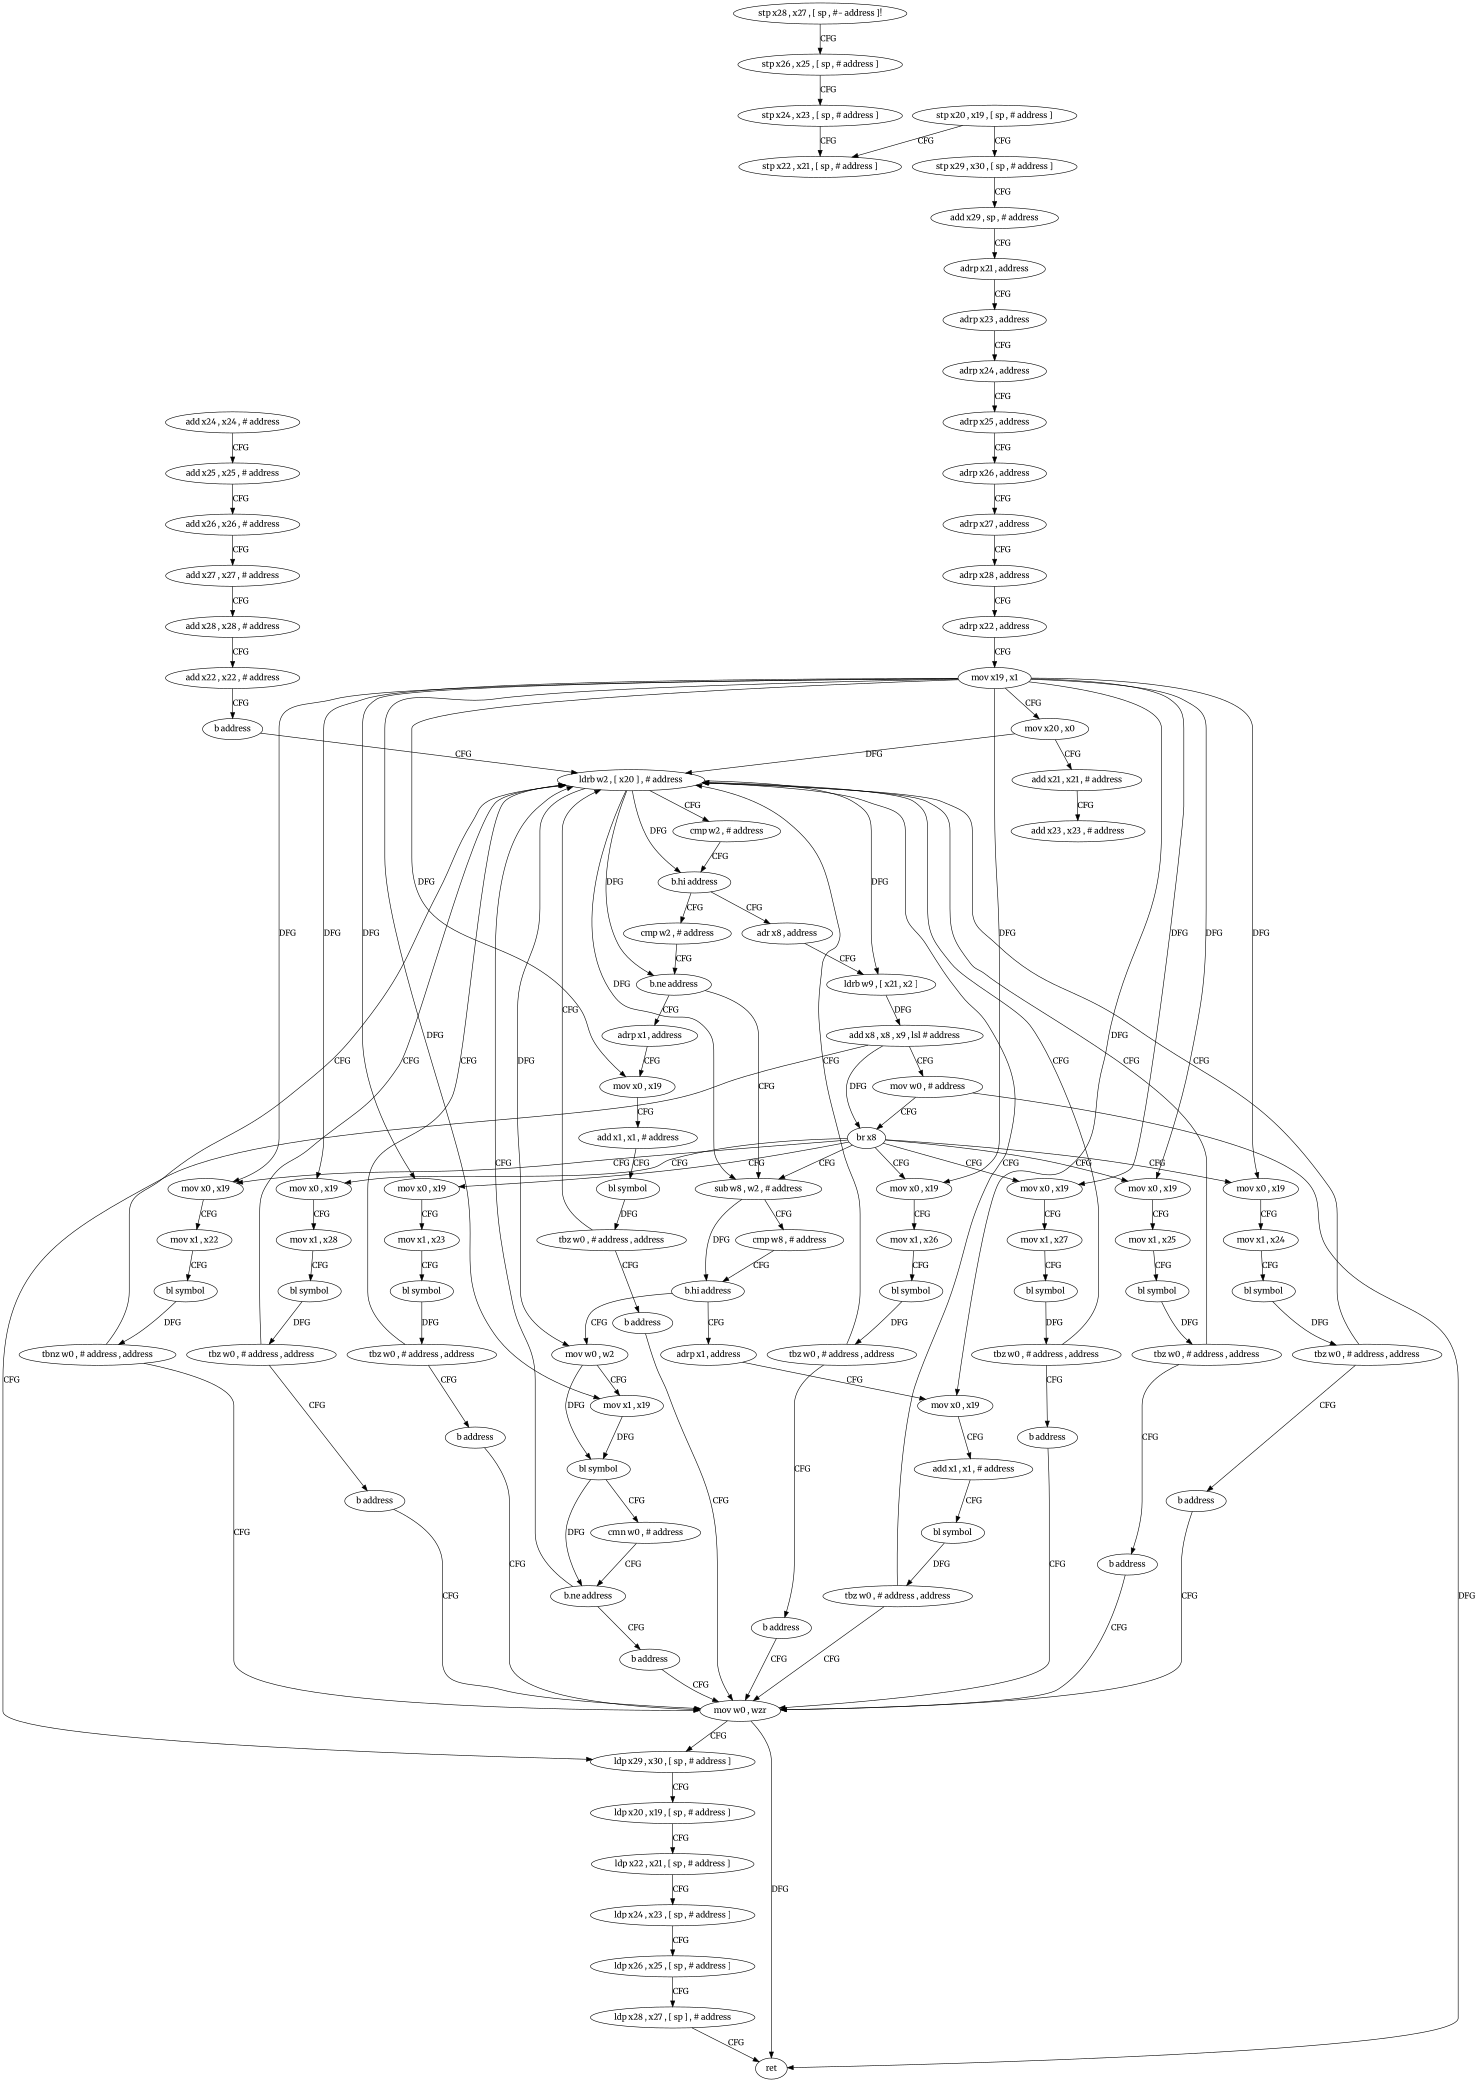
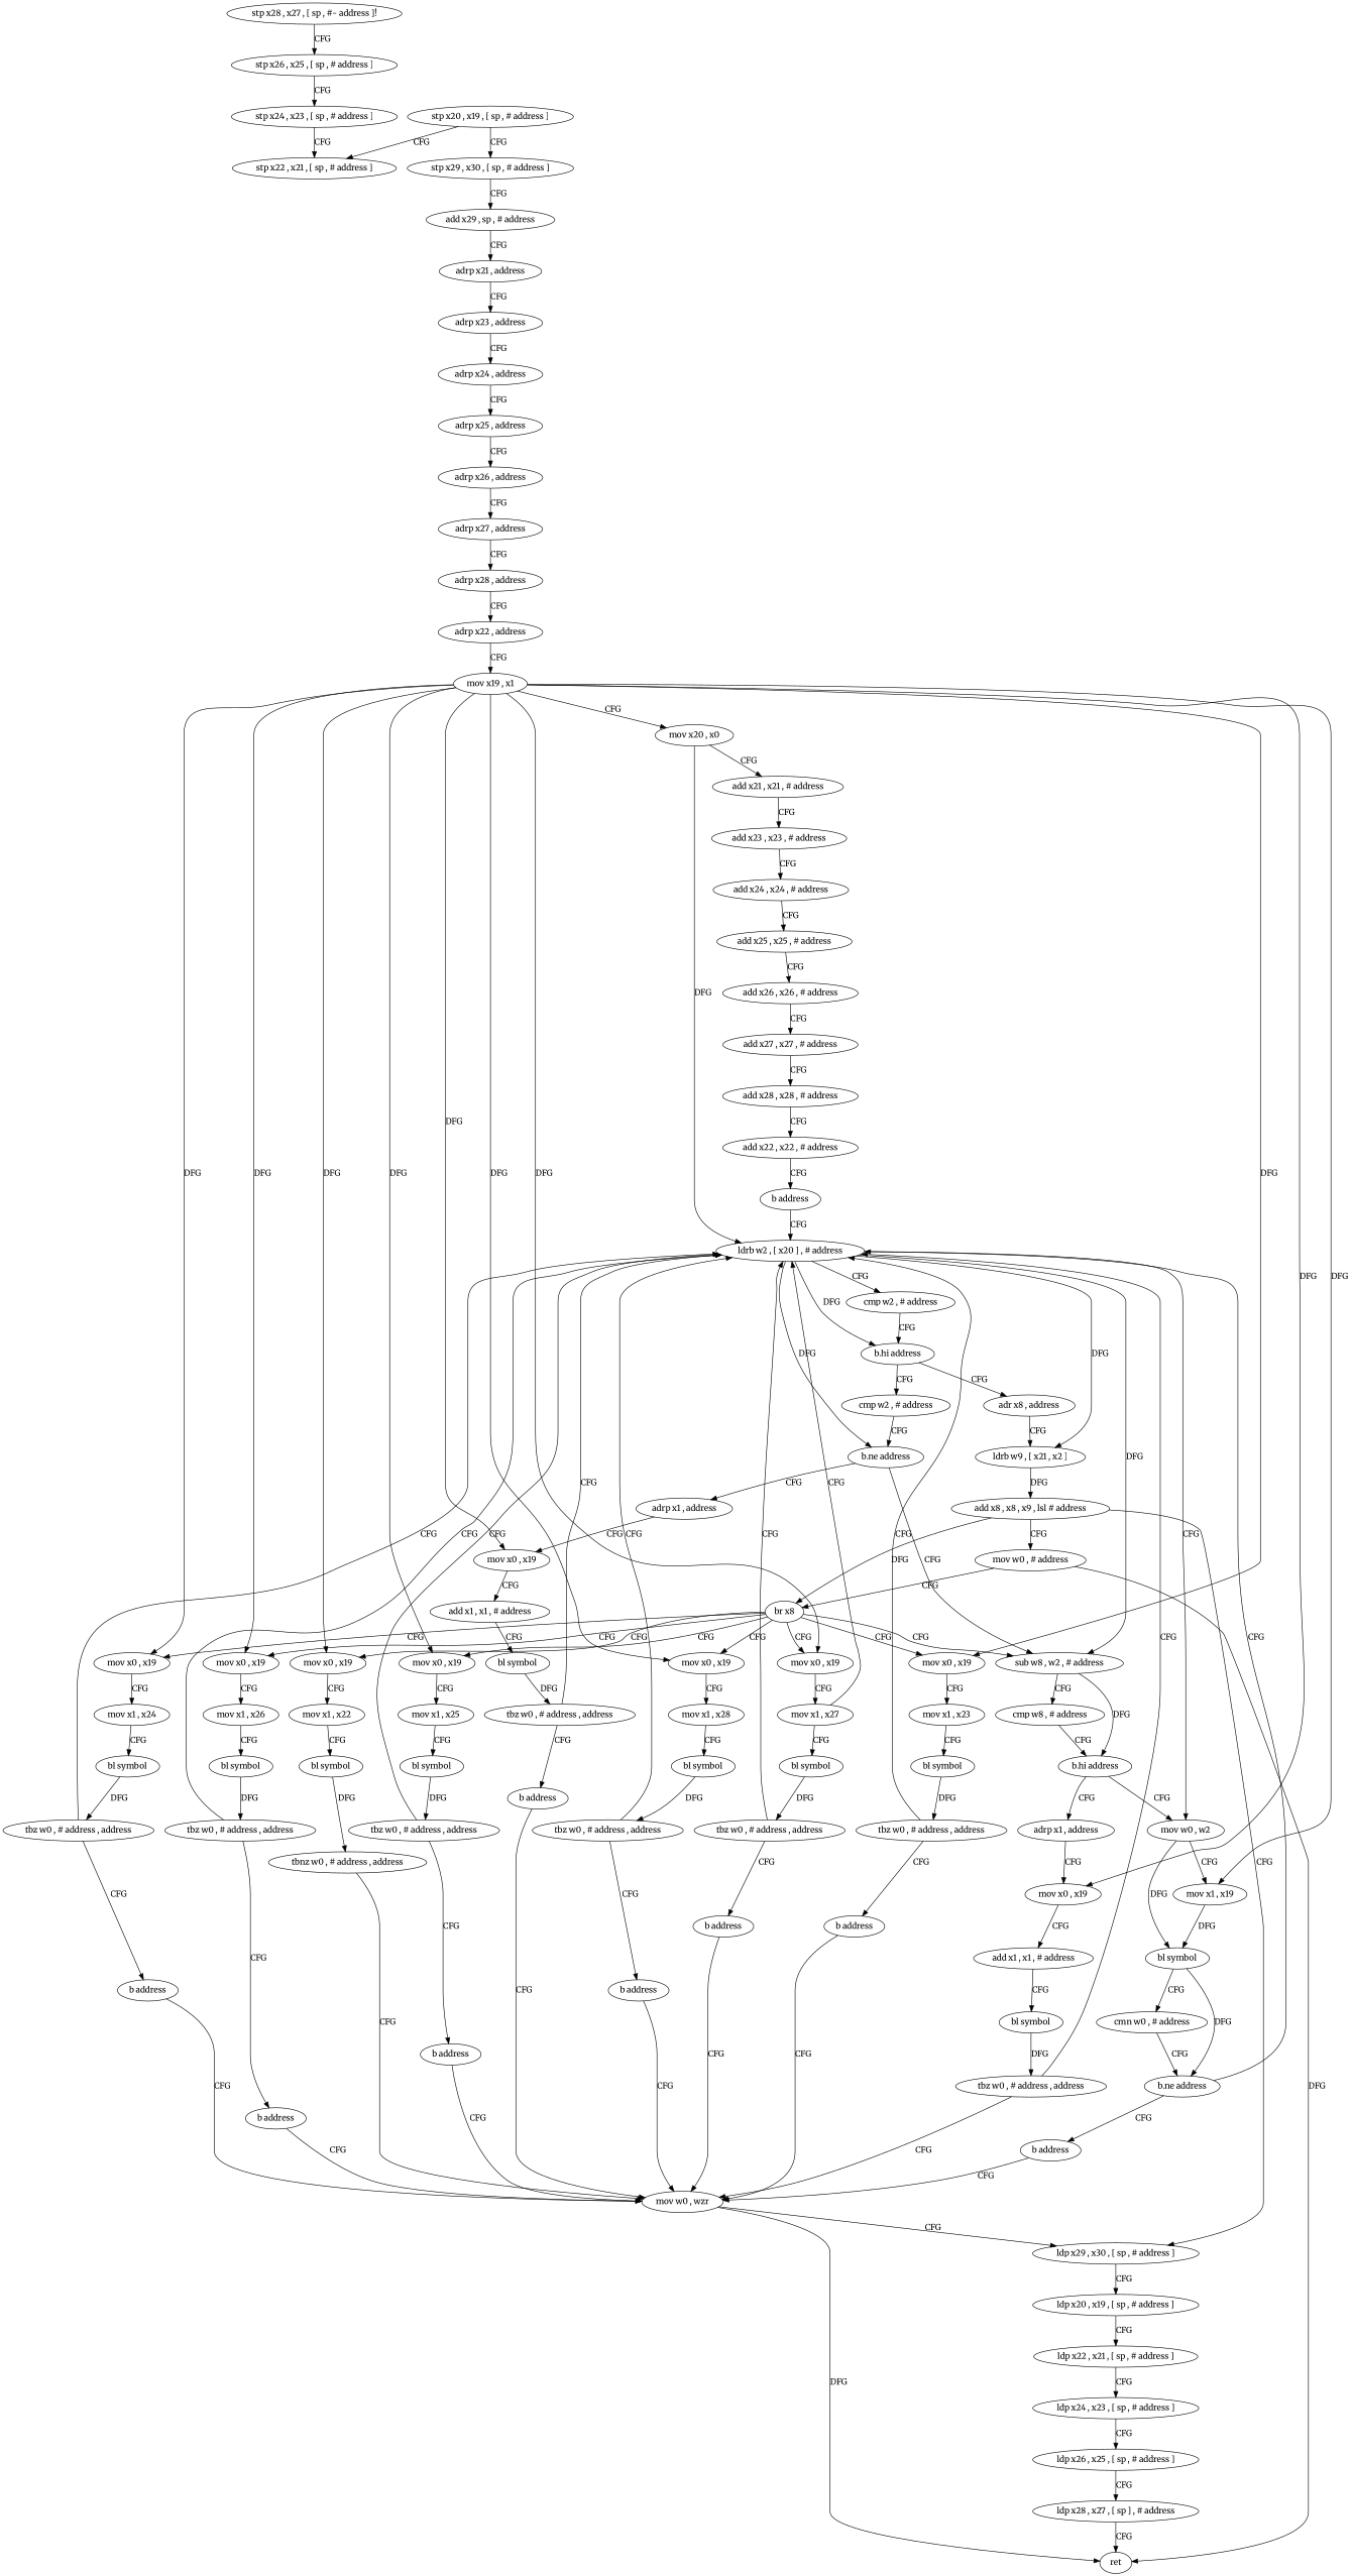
  digraph {
    fontname=Merriweather
    node [fontname=Merriweather]
    edge [fontname=Merriweather]
    n1 [label="stp x28 , x27 , [ sp , #- address ]!"]
    n2 [label="stp x26 , x25 , [ sp , # address ]"]
    n3 [label="stp x24 , x23 , [ sp , # address ]"]
    n4 [label="stp x22 , x21 , [ sp , # address ]"]
    n5 [label="stp x20 , x19 , [ sp , # address ]"]
    n6 [label="stp x29 , x30 , [ sp , # address ]"]
    n7 [label="add x29 , sp , # address"]
    n8 [label="adrp x21 , address"]
    n9 [label="adrp x23 , address"]
    n10 [label="adrp x24 , address"]
    n11 [label="adrp x25 , address"]
    n12 [label="adrp x26 , address"]
    n13 [label="adrp x27 , address"]
    n14 [label="adrp x28 , address"]
    n15 [label="adrp x22 , address"]
    n16 [label="mov x19 , x1"]
    n17 [label="mov x20 , x0"]
    n18 [label="mov x0 , x19"]
    n19 [label="mov x0 , x19"]
    n20 [label="mov x0 , x19"]
    n21 [label="mov x0 , x19"]
    n22 [label="mov x0 , x19"]
    n23 [label="mov x0 , x19"]
    n24 [label="mov x0 , x19"]
    n25 [label="mov x0 , x19"]
    n26 [label="mov x0 , x19"]
    n27 [label="mov x1 , x19"]
    n28 [label="add x21 , x21 , # address"]
    n29 [label="ldrb w2 , [ x20 ] , # address"]
    n30 [label="mov x1 , x22"]
    n31 [label="mov x1 , x23"]
    n32 [label="mov x1 , x24"]
    n33 [label="mov x1 , x25"]
    n34 [label="mov x1 , x26"]
    n35 [label="mov x1 , x27"]
    n36 [label="mov x1 , x28"]
    n37 [label="add x1 , x1 , # address"]
    n38 [label="add x1 , x1 , # address"]
    n39 [label="bl symbol"]
    n40 [label="add x23 , x23 , # address"]
    n41 [label="cmp w2 , # address"]
    n42 [label="b.hi address"]
    n43 [label="b.ne address"]
    n44 [label="sub w8 , w2 , # address"]
    n45 [label="ldrb w9 , [ x21 , x2 ]"]
    n46 [label="mov w0 , w2"]
    n47 [label="add x24 , x24 , # address"]
    n48 [label="add x25 , x25 , # address"]
    n49 [label="add x26 , x26 , # address"]
    n50 [label="add x27 , x27 , # address"]
    n51 [label="add x28 , x28 , # address"]
    n52 [label="add x22 , x22 , # address"]
    n53 [label="b address"]
    n54 [label="cmp w2 , # address"]
    n55 [label="adr x8 , address"]
    n56 [label="adrp x1 , address"]
    n57 [label="cmp w8 , # address"]
    n58 [label="b.hi address"]
    n59 [label="add x8 , x8 , x9 , lsl # address"]
    n60 [label="adrp x1 , address"]
    n61 [label="mov w0 , # address"]
    n62 [label="br x8"]
    n63 [label="ldp x29 , x30 , [ sp , # address ]"]
    n64 [label=ret]
    n65 [label="ldp x20 , x19 , [ sp , # address ]"]
    n66 [label="bl symbol"]
    n67 [label="bl symbol"]
    n68 [label="bl symbol"]
    n69 [label="bl symbol"]
    n70 [label="bl symbol"]
    n71 [label="bl symbol"]
    n72 [label="bl symbol"]
    n73 [label="ldp x22 , x21 , [ sp , # address ]"]
    n74 [label="cmn w0 , # address"]
    n75 [label="b.ne address"]
    n76 [label="bl symbol"]
    n77 [label="tbz w0 , # address , address"]
    n78 [label="b address"]
    n79 [label="mov w0 , wzr"]
    n80 [label="tbnz w0 , # address , address"]
    n81 [label="tbz w0 , # address , address"]
    n82 [label="b address"]
    n83 [label="tbz w0 , # address , address"]
    n84 [label="b address"]
    n85 [label="tbz w0 , # address , address"]
    n86 [label="b address"]
    n87 [label="tbz w0 , # address , address"]
    n88 [label="b address"]
    n89 [label="tbz w0 , # address , address"]
    n90 [label="b address"]
    n91 [label="tbz w0 , # address , address"]
    n92 [label="b address"]
    n93 [label="ldp x24 , x23 , [ sp , # address ]"]
    n94 [label="ldp x26 , x25 , [ sp , # address ]"]
    n95 [label="ldp x28 , x27 , [ sp ] , # address"]
    n96 [label="bl symbol"]
    n97 [label="tbz w0 , # address , address"]
    n98 [label="b address"]
    n1 -> n2 [label=CFG]
    n2 -> n3 [label=CFG]
    n3 -> n4 [label=CFG]
    n5 -> n4 [label=CFG]
    n5 -> n6 [label=CFG]
    n6 -> n7 [label=CFG]
    n7 -> n8 [label=CFG]
    n8 -> n9 [label=CFG]
    n9 -> n10 [label=CFG]
    n10 -> n11 [label=CFG]
    n11 -> n12 [label=CFG]
    n12 -> n13 [label=CFG]
    n13 -> n14 [label=CFG]
    n14 -> n15 [label=CFG]
    n15 -> n16 [label=CFG]
    n16 -> n17 [label=CFG]
    n16 -> n18 [label=DFG]
    n16 -> n19 [label=DFG]
    n16 -> n20 [label=DFG]
    n16 -> n21 [label=DFG]
    n16 -> n22 [label=DFG]
    n16 -> n23 [label=DFG]
    n16 -> n24 [label=DFG]
    n16 -> n25 [label=DFG]
    n16 -> n26 [label=DFG]
    n16 -> n27 [label=DFG]
    n17 -> n28 [label=CFG]
    n17 -> n29 [label=DFG]
    n18 -> n30 [label=CFG]
    n19 -> n31 [label=CFG]
    n20 -> n32 [label=CFG]
    n21 -> n33 [label=CFG]
    n22 -> n34 [label=CFG]
    n23 -> n35 [label=CFG]
    n24 -> n36 [label=CFG]
    n25 -> n37 [label=CFG]
    n26 -> n38 [label=CFG]
    n27 -> n39 [label=DFG]
    n28 -> n40 [label=CFG]
    n29 -> n41 [label=CFG]
    n29 -> n42 [label=DFG]
    n29 -> n43 [label=DFG]
    n29 -> n44 [label=DFG]
    n29 -> n45 [label=DFG]
-   n29 -> n46 [label=DFG]
+   n29 -> n46 [label=CFG]
    n30 -> n66 [label=CFG]
    n31 -> n67 [label=CFG]
    n32 -> n68 [label=CFG]
    n33 -> n69 [label=CFG]
    n34 -> n70 [label=CFG]
    n35 -> n71 [label=CFG]
    n36 -> n72 [label=CFG]
    n37 -> n76 [label=CFG]
    n38 -> n96 [label=CFG]
    n39 -> n74 [label=CFG]
    n39 -> n75 [label=DFG]
+   n40 -> n47 [label=CFG]
    n41 -> n42 [label=CFG]
    n42 -> n54 [label=CFG]
    n42 -> n55 [label=CFG]
    n43 -> n44 [label=CFG]
    n43 -> n56 [label=CFG]
    n44 -> n57 [label=CFG]
    n44 -> n58 [label=DFG]
    n45 -> n59 [label=DFG]
    n46 -> n27 [label=CFG]
    n46 -> n39 [label=DFG]
    n47 -> n48 [label=CFG]
    n48 -> n49 [label=CFG]
    n49 -> n50 [label=CFG]
    n50 -> n51 [label=CFG]
    n51 -> n52 [label=CFG]
    n52 -> n53 [label=CFG]
    n53 -> n29 [label=CFG]
    n54 -> n43 [label=CFG]
    n55 -> n45 [label=CFG]
    n56 -> n25 [label=CFG]
    n57 -> n58 [label=CFG]
    n58 -> n46 [label=CFG]
    n58 -> n60 [label=CFG]
    n59 -> n61 [label=CFG]
    n59 -> n62 [label=DFG]
    n59 -> n63 [label=CFG]
    n60 -> n26 [label=CFG]
    n61 -> n62 [label=CFG]
    n61 -> n64 [label=DFG]
    n62 -> n18 [label=CFG]
    n62 -> n19 [label=CFG]
    n62 -> n20 [label=CFG]
    n62 -> n21 [label=CFG]
    n62 -> n22 [label=CFG]
    n62 -> n23 [label=CFG]
    n62 -> n24 [label=CFG]
    n62 -> n44 [label=CFG]
    n63 -> n65 [label=CFG]
    n65 -> n73 [label=CFG]
    n66 -> n80 [label=DFG]
    n67 -> n81 [label=DFG]
    n68 -> n83 [label=DFG]
    n69 -> n85 [label=DFG]
    n70 -> n87 [label=DFG]
    n71 -> n89 [label=DFG]
    n72 -> n91 [label=DFG]
    n73 -> n93 [label=CFG]
    n74 -> n75 [label=CFG]
    n75 -> n29 [label=CFG]
    n75 -> n98 [label=CFG]
    n76 -> n77 [label=DFG]
    n77 -> n29 [label=CFG]
    n77 -> n78 [label=CFG]
    n78 -> n79 [label=CFG]
    n79 -> n63 [label=CFG]
    n79 -> n64 [label=DFG]
-   n80 -> n29 [label=CFG]
+   n35 -> n29 [label=CFG]
    n80 -> n79 [label=CFG]
    n81 -> n29 [label=CFG]
    n81 -> n82 [label=CFG]
    n82 -> n79 [label=CFG]
    n83 -> n29 [label=CFG]
    n83 -> n84 [label=CFG]
    n84 -> n79 [label=CFG]
    n85 -> n29 [label=CFG]
    n85 -> n86 [label=CFG]
    n86 -> n79 [label=CFG]
    n87 -> n29 [label=CFG]
    n87 -> n88 [label=CFG]
    n88 -> n79 [label=CFG]
    n89 -> n29 [label=CFG]
    n89 -> n90 [label=CFG]
    n90 -> n79 [label=CFG]
    n91 -> n29 [label=CFG]
    n91 -> n92 [label=CFG]
    n92 -> n79 [label=CFG]
    n93 -> n94 [label=CFG]
    n94 -> n95 [label=CFG]
    n95 -> n64 [label=CFG]
    n96 -> n97 [label=DFG]
    n97 -> n29 [label=CFG]
    n97 -> n79 [label=CFG]
    n98 -> n79 [label=CFG]
  }
